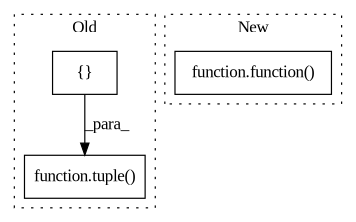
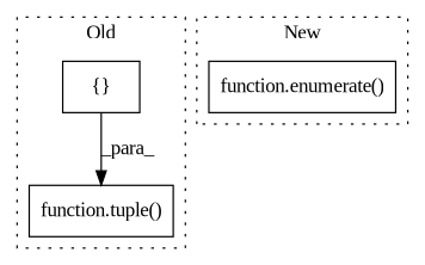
  digraph {
    fontname="Liberation Serif"
    node [a=75 shape=box fontname="Liberation Serif"]
    n1 [l="6,1" label="function.tuple()" s="8577,8619"]
    n2 [a=59 l="1,0" label="{}" s="8583,8618"]
-   n3 [l="10,1" label="function.function()" s="6417,6441"]
+   n3 [l="10,1" label="function.enumerate()" s="6417,6441"]
    subgraph cluster_1 {
      label=Old
      style=dotted
      n1
      n2
    }
    subgraph cluster_2 {
      label=New
      style=dotted
      n3
    }
    n2 -> n1 [label=_para_ fontname="Liberation Serif"]
  }
